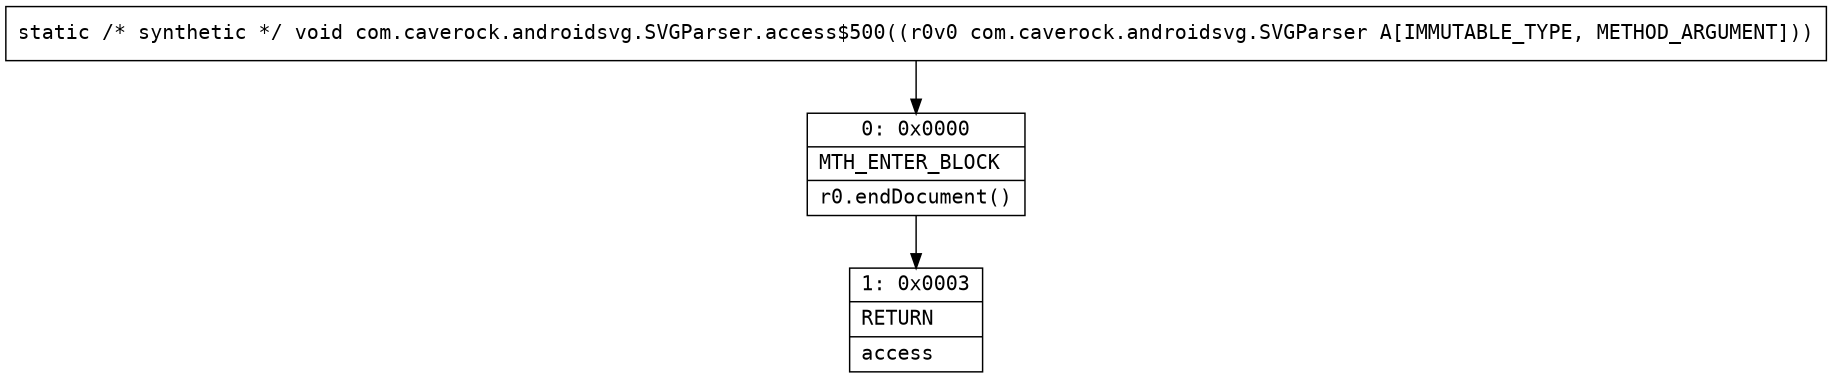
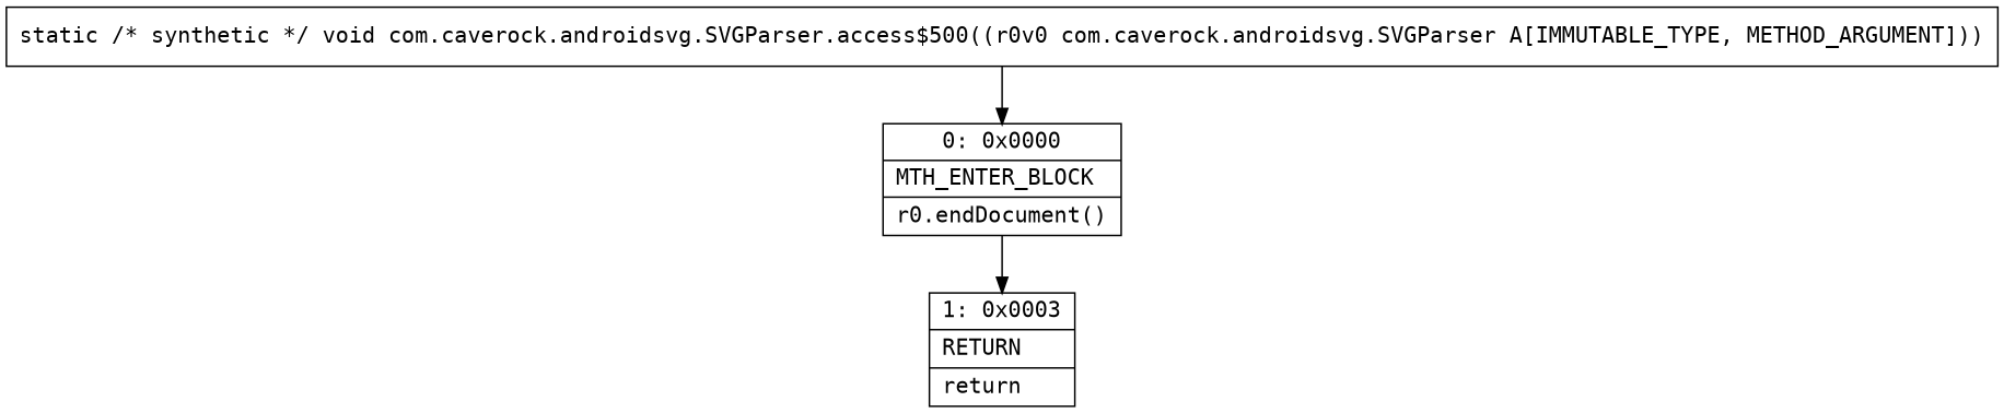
  digraph {
    fontname="DejaVu Sans Mono"
    node [shape=record fontname="DejaVu Sans Mono"]
    edge [fontname="DejaVu Sans Mono"]
    n1 [label="{0\:\ 0x0000|MTH_ENTER_BLOCK\l|r0.endDocument()\l}"]
-   n2 [label="{1\:\ 0x0003|RETURN\l|access\l}"]
+   n2 [label="{1\:\ 0x0003|RETURN\l|return\l}"]
    n3 [label="{static \/* synthetic *\/ void com.caverock.androidsvg.SVGParser.access$500((r0v0 com.caverock.androidsvg.SVGParser A[IMMUTABLE_TYPE, METHOD_ARGUMENT])) }"]
    n1 -> n2
    n3 -> n1
  }
